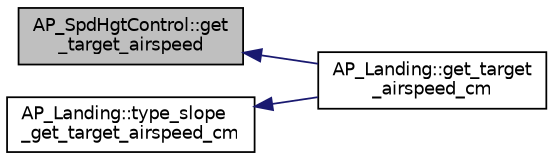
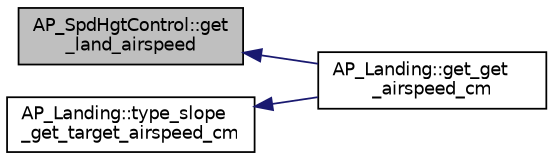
  digraph {
    rankdir=LR
    node [color=black fillcolor=white fontname=Helvetica fontsize=10 shape=record style=filled]
    edge [color=midnightblue dir=back fontname=Helvetica fontsize=10 labelfontname=Helvetica labelfontsize=10 style=solid]
-   n1 [fillcolor=grey75 fontcolor=black height=0.2 label="AP_SpdHgtControl::get\l_target_airspeed" width=0.4]
-   n2 [height=0.2 label="AP_Landing::get_target\l_airspeed_cm" width=0.4]
+   n1 [fillcolor=grey75 fontcolor=black height=0.2 label="AP_SpdHgtControl::get\l_land_airspeed" width=0.4]
+   n2 [height=0.2 label="AP_Landing::get_get\l_airspeed_cm" width=0.4]
    n3 [height=0.2 label="AP_Landing::type_slope\l_get_target_airspeed_cm" width=0.4]
    n1 -> n2
    n3 -> n2
  }
